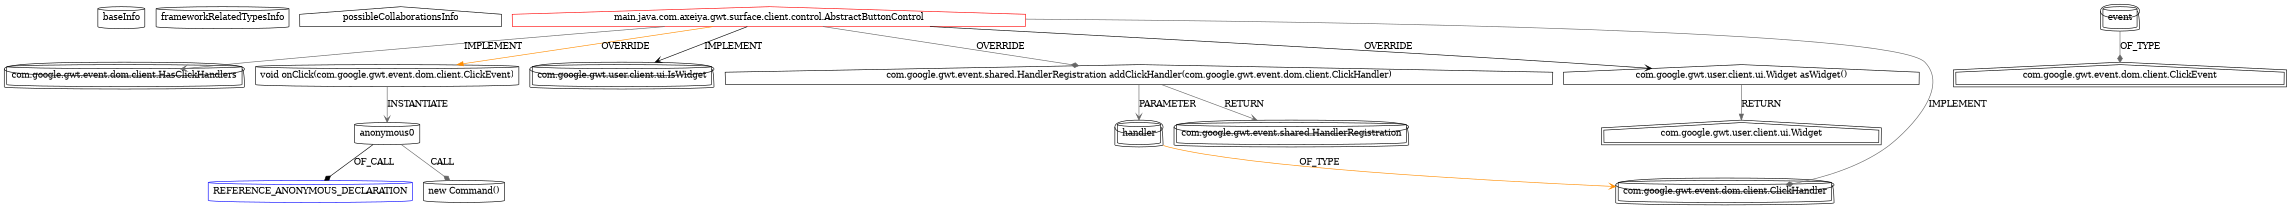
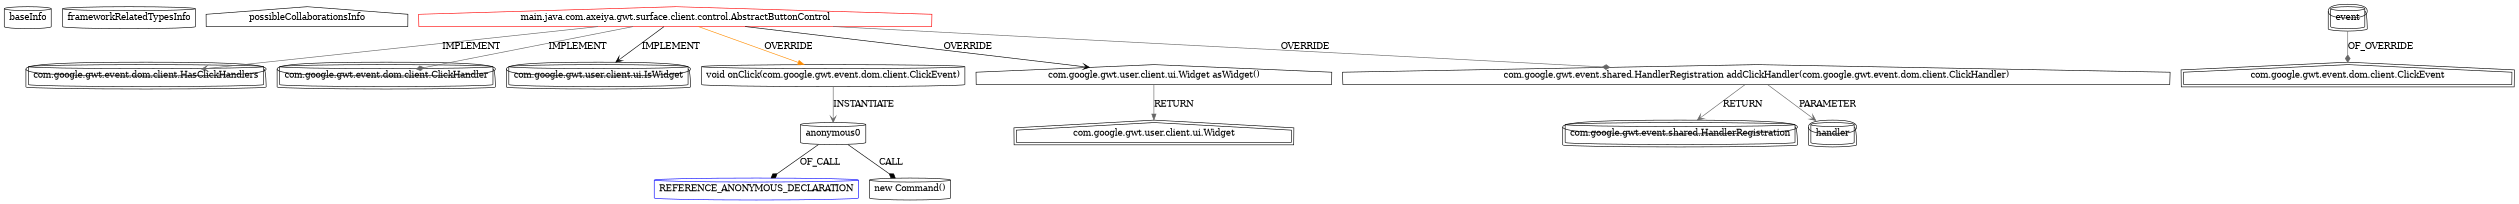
  digraph {
    node [shape=cylinder isFrameworkType=true vertexType=FRAMEWORK_INTERFACE_TYPE]
    edge [arrowhead=vee color=gray40]
    baseInfo [category=extension_graph graphId=1187 isAnonymous=false possibleRelation=true isFrameworkType="" vertexType=""]
    frameworkRelatedTypesInfo [0="com.google.gwt.event.dom.client.HasClickHandlers" 1="com.google.gwt.event.dom.client.ClickHandler" 2="com.google.gwt.user.client.ui.IsWidget" isFrameworkType="" vertexType=""]
    possibleCollaborationsInfo [0="1187~OVERRIDING_METHOD_DECLARATION-INSTANTIATION-~com.google.gwt.event.dom.client.HasClickHandlers com.google.gwt.event.dom.client.ClickHandler com.google.gwt.user.client.ui.IsWidget ~com.google.gwt.user.client.Command ~false~true" shape=house isFrameworkType="" vertexType=""]
    n4 [color=red isFrameworkType=false label="main.java.com.axeiya.gwt.surface.client.control.AbstractButtonControl" shape=house vertexType=ROOT_CLIENT_CLASS_DECLARATION]
    n5 [label="com.google.gwt.event.dom.client.HasClickHandlers" peripheries=2]
    n6 [label="com.google.gwt.event.dom.client.ClickHandler" peripheries=2]
    n7 [label="com.google.gwt.user.client.ui.IsWidget" peripheries=2]
    n8 [isFrameworkType=false label="void onClick(com.google.gwt.event.dom.client.ClickEvent)" vertexType=OVERRIDING_METHOD_DECLARATION]
    n9 [isFrameworkType=false label="com.google.gwt.user.client.ui.Widget asWidget()" shape=house vertexType=OVERRIDING_METHOD_DECLARATION]
    n10 [isFrameworkType=false label="com.google.gwt.event.shared.HandlerRegistration addClickHandler(com.google.gwt.event.dom.client.ClickHandler)" shape=house vertexType=OVERRIDING_METHOD_DECLARATION]
    n11 [isFrameworkType=false label=anonymous0 vertexType=VARIABLE_EXPRESION]
    n12 [label="com.google.gwt.user.client.ui.Widget" peripheries=2 shape=house vertexType=FRAMEWORK_CLASS_TYPE]
    n13 [label="com.google.gwt.event.shared.HandlerRegistration" peripheries=2]
    n14 [label=handler peripheries=2 vertexType=PARAMETER_DECLARATION]
    n15 [label=event peripheries=2 vertexType=PARAMETER_DECLARATION]
    n16 [label="com.google.gwt.event.dom.client.ClickEvent" peripheries=2 shape=house vertexType=FRAMEWORK_CLASS_TYPE]
    n17 [color=blue isFrameworkType=false label=REFERENCE_ANONYMOUS_DECLARATION vertexType=REFERENCE_ANONYMOUS_DECLARATION]
    n18 [isFrameworkType=false label="new Command()" vertexType=CONSTRUCTOR_CALL]
    n4 -> n5 [label=IMPLEMENT]
    n4 -> n6 [arrowhead=diamond label=IMPLEMENT]
    n4 -> n7 [color=black label=IMPLEMENT]
    n4 -> n8 [arrowhead=normal color=darkorange label=OVERRIDE]
    n4 -> n9 [color=black label=OVERRIDE]
    n4 -> n10 [arrowhead=diamond label=OVERRIDE]
    n8 -> n11 [label=INSTANTIATE]
    n9 -> n12 [arrowhead=normal label=RETURN]
    n10 -> n13 [label=RETURN]
    n10 -> n14 [label=PARAMETER]
    n11 -> n17 [arrowhead=diamond color=black label=OF_CALL]
-   n11 -> n18 [arrowhead=diamond label=CALL]
-   n14 -> n6 [color=darkorange label=OF_TYPE]
-   n15 -> n16 [arrowhead=diamond label=OF_TYPE]
+   n11 -> n18 [arrowhead=diamond color=black label=CALL]
+   n15 -> n16 [arrowhead=diamond label=OF_OVERRIDE]
  }
